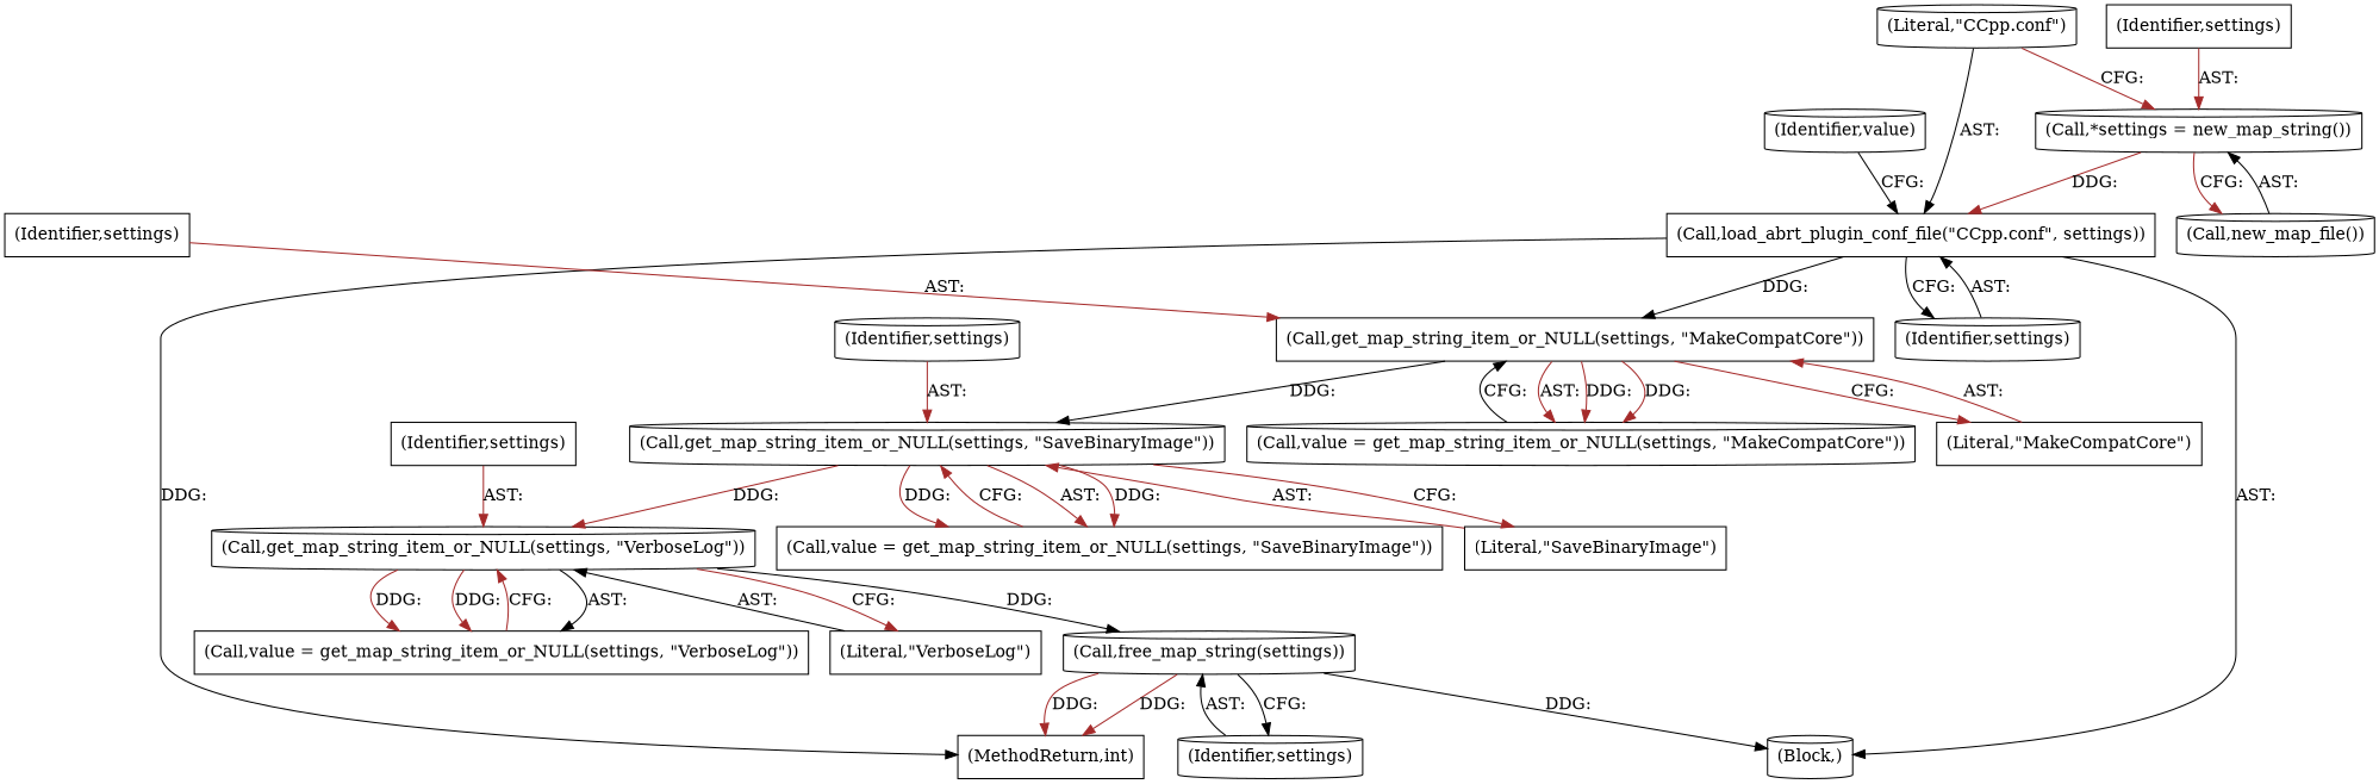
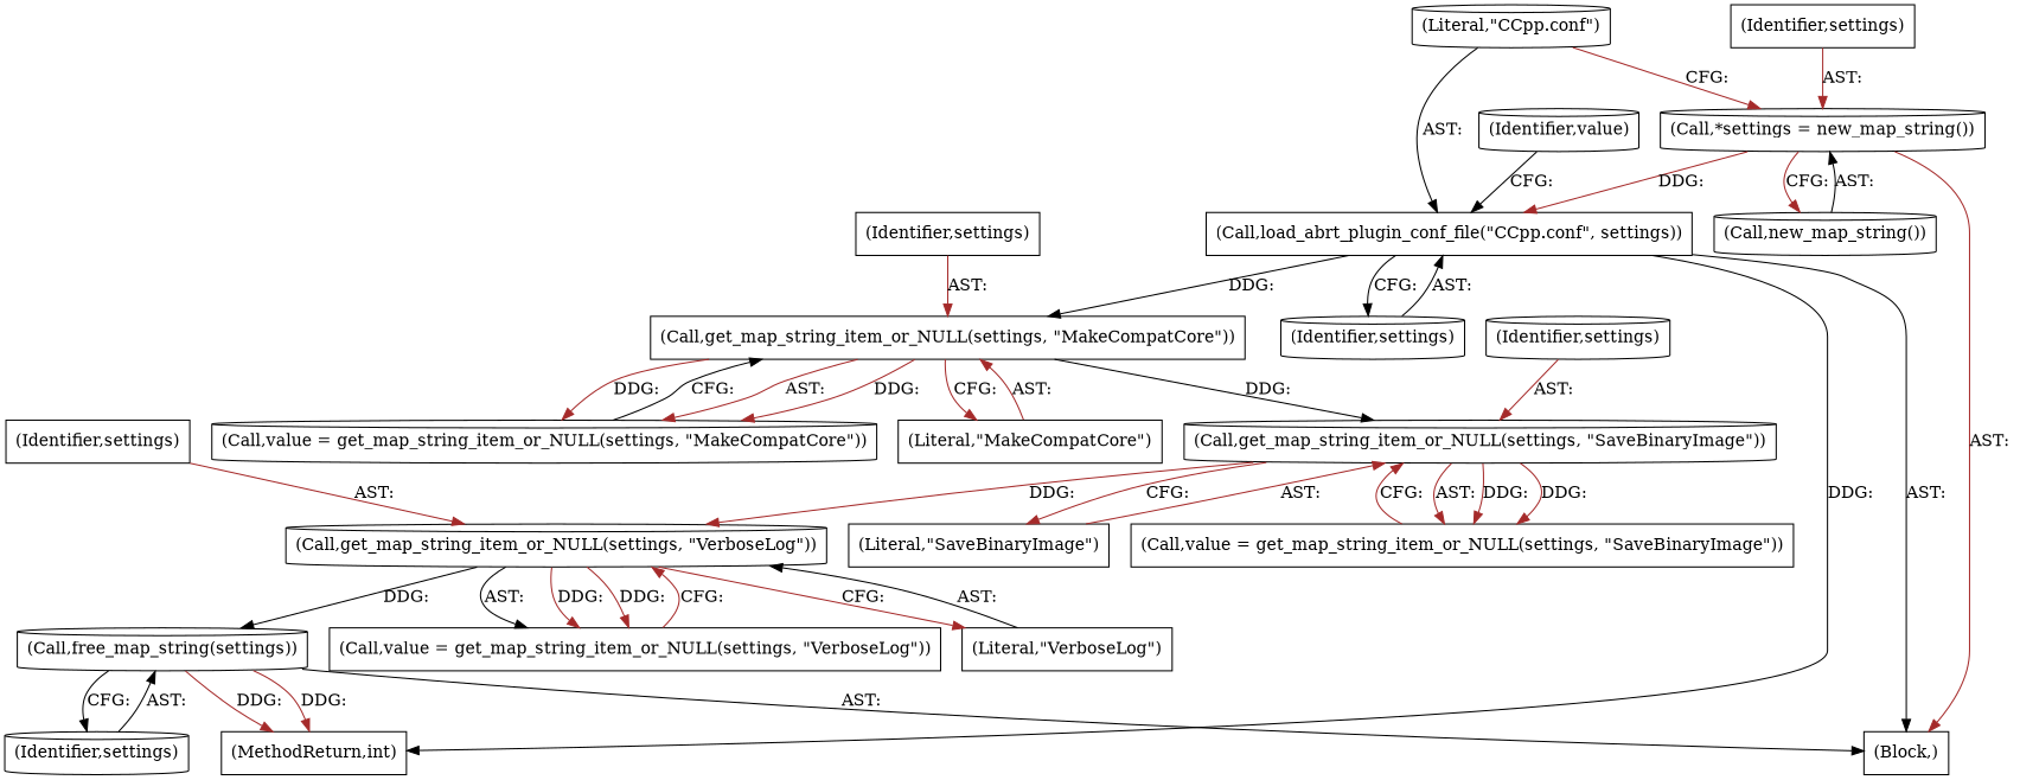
  digraph {
    node [shape=cylinder]
    edge [color=brown]
    n1 [label="(Call,free_map_string(settings))"]
-   n2 [label="(Block,)"]
+   n2 [label="(Block,)" shape=box]
    n3 [label="(MethodReturn,int)" shape=box]
    n4 [label="(Identifier,settings)"]
    n5 [label="(Call,get_map_string_item_or_NULL(settings, \"VerboseLog\"))"]
    n6 [label="(Call,value = get_map_string_item_or_NULL(settings, \"VerboseLog\"))" shape=box]
    n7 [label="(Literal,\"VerboseLog\")" shape=box]
    n8 [label="(Call,get_map_string_item_or_NULL(settings, \"SaveBinaryImage\"))"]
    n9 [label="(Literal,\"SaveBinaryImage\")" shape=box]
    n10 [label="(Call,value = get_map_string_item_or_NULL(settings, \"SaveBinaryImage\"))" shape=box]
    n11 [label="(Call,get_map_string_item_or_NULL(settings, \"MakeCompatCore\"))" shape=box]
    n12 [label="(Call,value = get_map_string_item_or_NULL(settings, \"MakeCompatCore\"))"]
    n13 [label="(Literal,\"MakeCompatCore\")" shape=box]
    n14 [label="(Call,load_abrt_plugin_conf_file(\"CCpp.conf\", settings))" shape=box]
    n15 [label="(Identifier,settings)"]
    n16 [label="(Call,*settings = new_map_string())"]
-   n17 [label="(Call,new_map_file())"]
+   n17 [label="(Call,new_map_string())"]
    n18 [label="(Identifier,settings)" shape=box]
    n19 [label="(Identifier,settings)" shape=box]
    n20 [label="(Identifier,settings)" shape=box]
    n21 [label="(Identifier,value)"]
    n22 [label="(Identifier,settings)"]
    n23 [label="(Literal,\"CCpp.conf\")"]
-   n1 -> n2 [color=black label="DDG: "]
+   n1 -> n2 [color=black label="AST: "]
    n1 -> n3 [label="DDG: "]
    n1 -> n3 [label="DDG: "]
    n1 -> n4 [color=black label="CFG: "]
    n4 -> n1 [color=black label="AST: "]
    n5 -> n1 [color=black label="DDG: "]
    n5 -> n6 [color=black label="AST: "]
    n5 -> n6 [label="DDG: "]
    n5 -> n6 [label="DDG: "]
    n5 -> n7 [label="CFG: "]
    n6 -> n5 [label="CFG: "]
    n7 -> n5 [color=black label="AST: "]
    n8 -> n5 [label="DDG: "]
    n8 -> n9 [label="CFG: "]
    n8 -> n10 [label="AST: "]
    n8 -> n10 [label="DDG: "]
    n8 -> n10 [label="DDG: "]
    n9 -> n8 [label="AST: "]
    n10 -> n8 [label="CFG: "]
    n11 -> n8 [color=black label="DDG: "]
    n11 -> n12 [label="AST: "]
    n11 -> n12 [label="DDG: "]
    n11 -> n12 [label="DDG: "]
    n11 -> n13 [label="CFG: "]
    n12 -> n11 [color=black label="CFG: "]
    n13 -> n11 [label="AST: "]
    n14 -> n2 [color=black label="AST: "]
    n14 -> n3 [color=black label="DDG: "]
    n14 -> n11 [color=black label="DDG: "]
    n14 -> n15 [color=black label="CFG: "]
    n15 -> n14 [color=black label="AST: "]
+   n16 -> n2 [label="AST: "]
    n16 -> n14 [label="DDG: "]
    n16 -> n17 [label="CFG: "]
    n17 -> n16 [color=black label="AST: "]
    n18 -> n5 [label="AST: "]
    n19 -> n16 [label="AST: "]
    n20 -> n11 [label="AST: "]
    n21 -> n14 [color=black label="CFG: "]
    n22 -> n8 [label="AST: "]
    n23 -> n14 [color=black label="AST: "]
    n23 -> n16 [label="CFG: "]
  }
